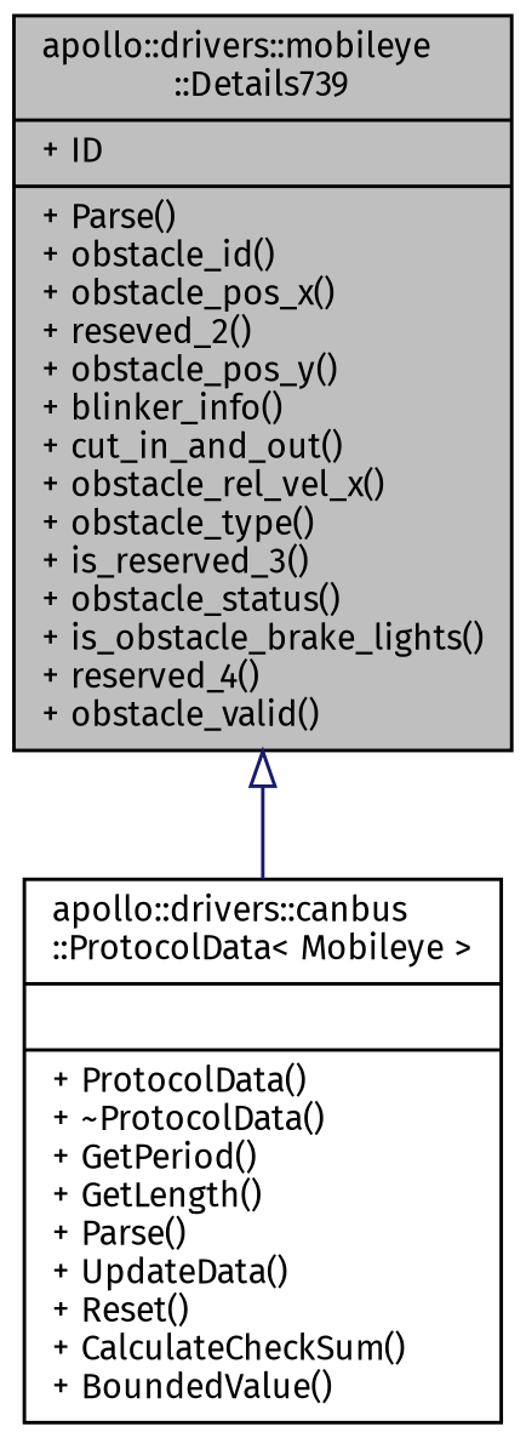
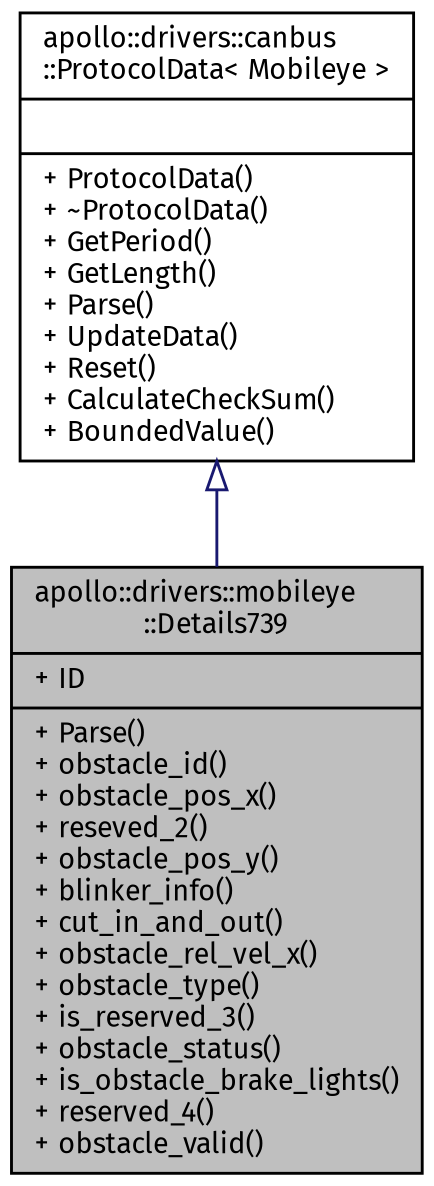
  digraph {
    fontname="Fira Sans"
    node [color=black fontname="Fira Sans" fontsize=10 shape=record style=filled]
    n1 [fillcolor=grey75 fontcolor=black height=0.2 label="{apollo::drivers::mobileye\l::Details739\n|+ ID\l|+ Parse()\l+ obstacle_id()\l+ obstacle_pos_x()\l+ reseved_2()\l+ obstacle_pos_y()\l+ blinker_info()\l+ cut_in_and_out()\l+ obstacle_rel_vel_x()\l+ obstacle_type()\l+ is_reserved_3()\l+ obstacle_status()\l+ is_obstacle_brake_lights()\l+ reserved_4()\l+ obstacle_valid()\l}" width=0.4]
    n2 [fillcolor=white height=0.2 label="{apollo::drivers::canbus\l::ProtocolData\< Mobileye \>\n||+ ProtocolData()\l+ ~ProtocolData()\l+ GetPeriod()\l+ GetLength()\l+ Parse()\l+ UpdateData()\l+ Reset()\l+ CalculateCheckSum()\l+ BoundedValue()\l}" width=0.4]
-   n1 -> n2 [arrowtail=onormal color=midnightblue dir=back fontname="Fira Sans" fontsize=10 labelfontname=Helvetica labelfontsize=10 style=solid]
+   n2 -> n1 [arrowtail=onormal color=midnightblue dir=back fontname="Fira Sans" fontsize=10 labelfontname=Helvetica labelfontsize=10 style=solid]
  }
